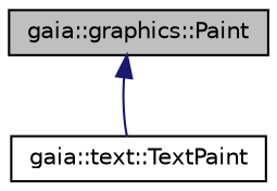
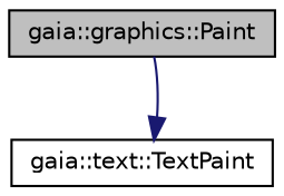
  digraph {
    node [color=black fontname=Helvetica fontsize=10 shape=record style=filled]
    n1 [fillcolor=grey75 fontcolor=black height=0.2 label="gaia::graphics::Paint" width=0.4]
    n2 [fillcolor=white height=0.2 label="gaia::text::TextPaint" width=0.4]
-   n1 -> n2 [color=midnightblue dir=back fontname=Helvetica fontsize=10 labelfontname=Helvetica labelfontsize=10 style=solid]
+   n2 -> n1 [color=midnightblue dir=back fontname=Helvetica fontsize=10 labelfontname=Helvetica labelfontsize=10 style=solid]
  }
